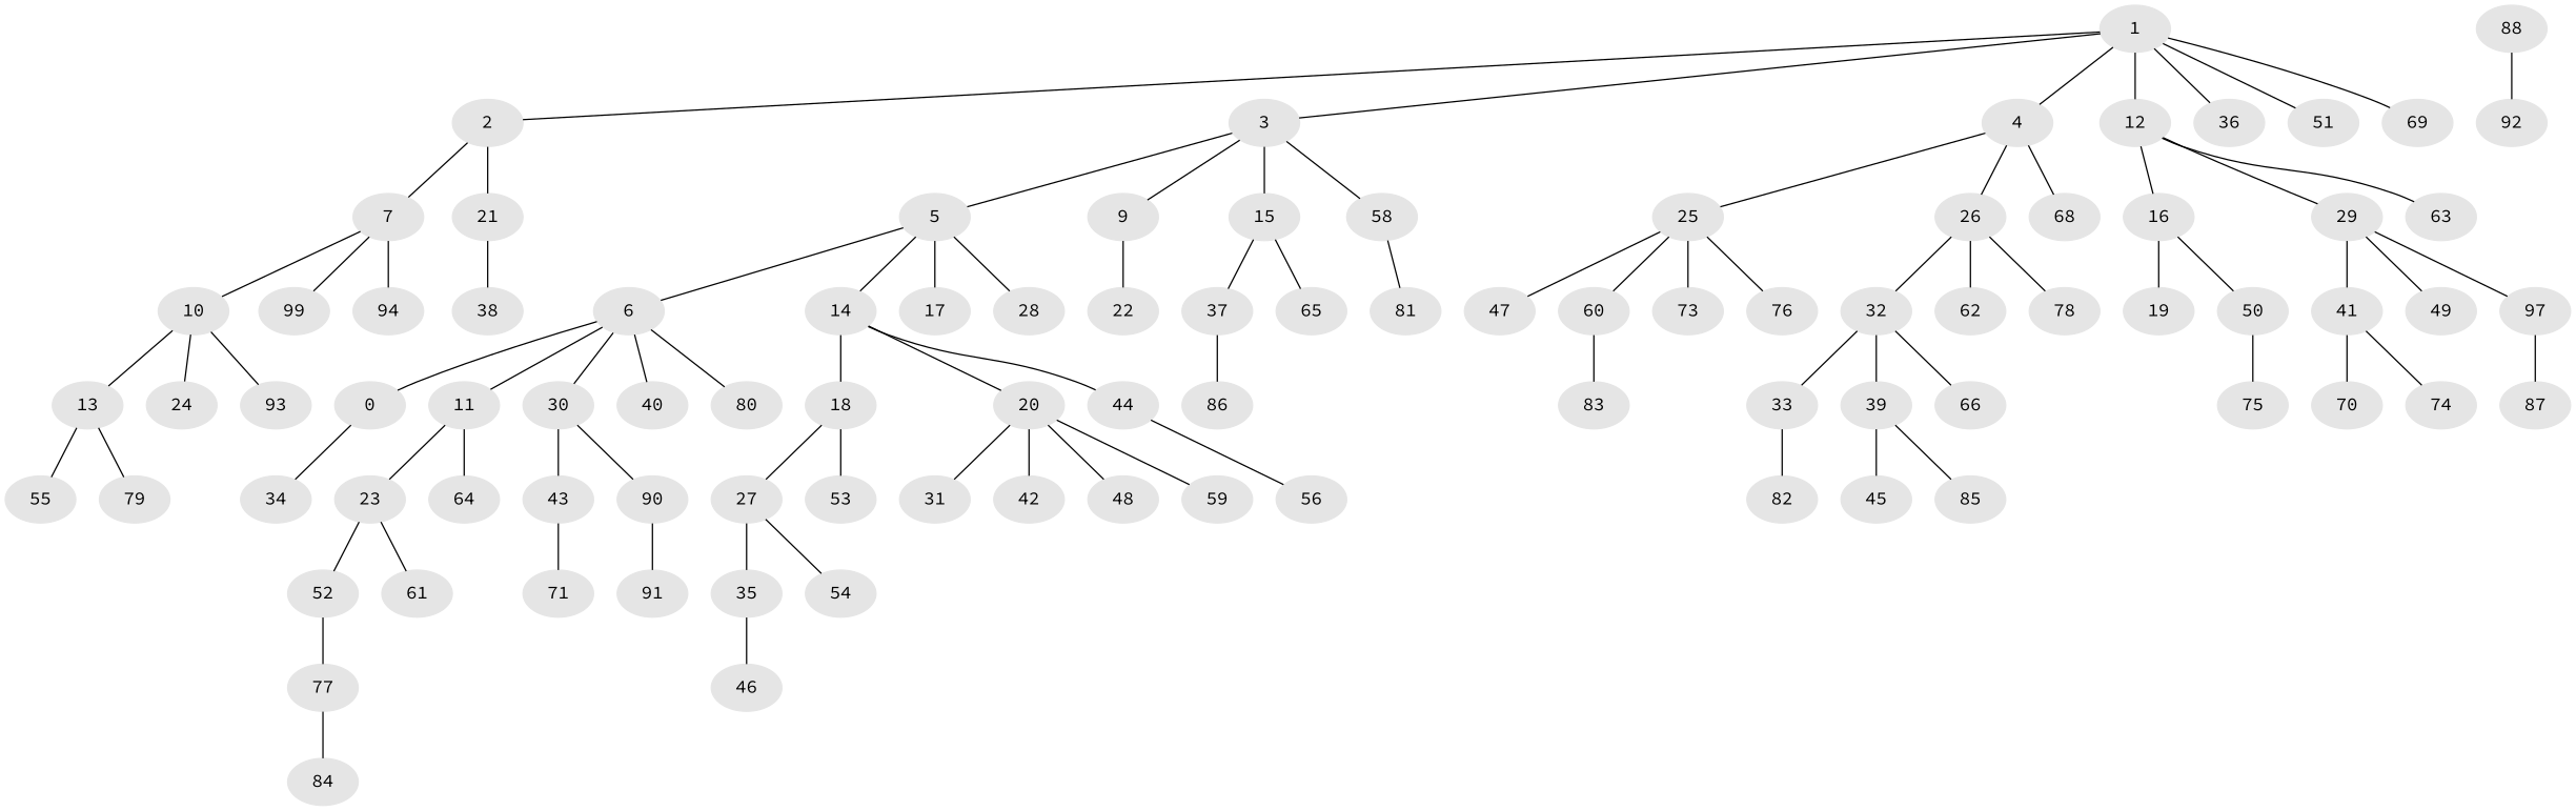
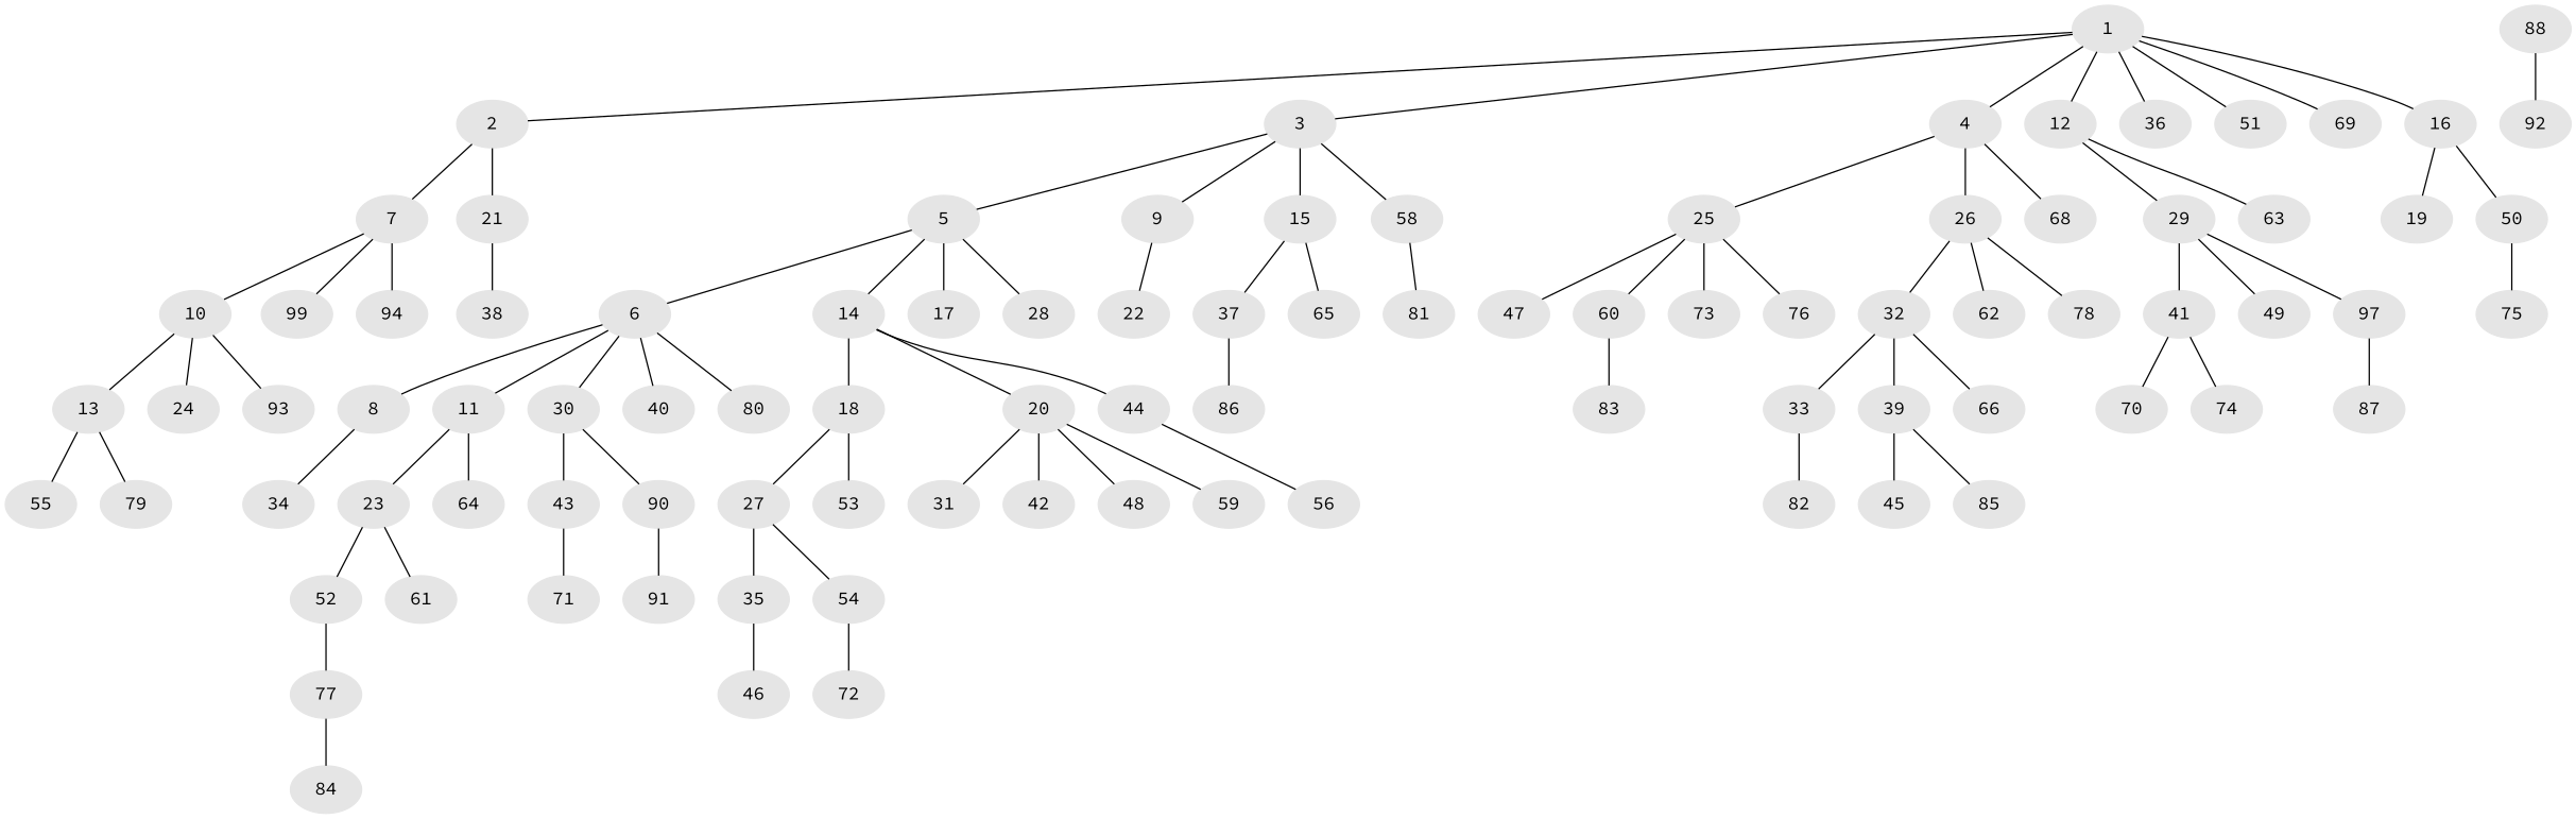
  graph {
    fontname="Source Code Pro"
    node [color=gray90 fontname="Source Code Pro" style=filled]
    edge [fontname="Source Code Pro"]
    1
    2
    3
    4
    12
    36
    51
    69
    7
    21
    5
    9
    15
    58
    25
    26
    68
    16
    29
    63
    10
    n22 [label=99]
    94
    38
    6
    14
    17
    28
    22
    37
    65
    81
    47
    60
    73
    76
    32
    62
    78
-   8 [label=0]
+   8
    11
    30
    40
    80
    18
    20
    44
    34
    23
    64
    43
    90
    13
    24
    93
    55
    79
    52
    61
    19
    50
    41
    49
    n64 [label=97]
    27
    53
    31
    42
    48
    59
    56
    86
    75
    35
    54
    77
    83
    33
    39
    66
    46
+   72
    70
    74
    87
    71
    91
    82
    45
    85
    88
    92
    84
    1 -- 2
    1 -- 3
    1 -- 4
    1 -- 12
    1 -- 36
    1 -- 51
    1 -- 69
    2 -- 7
    2 -- 21
    3 -- 5
    3 -- 9
    3 -- 15
    3 -- 58
    4 -- 25
    4 -- 26
    4 -- 68
-   12 -- 16
+   1 -- 16
    12 -- 29
    12 -- 63
    7 -- 10
    7 -- n22
    7 -- 94
    21 -- 38
    5 -- 6
    5 -- 14
    5 -- 17
    5 -- 28
    9 -- 22
    15 -- 37
    15 -- 65
    58 -- 81
    25 -- 47
    25 -- 60
    25 -- 73
    25 -- 76
    26 -- 32
    26 -- 62
    26 -- 78
    16 -- 19
    16 -- 50
    29 -- 41
    29 -- 49
    29 -- n64
    10 -- 13
    10 -- 24
    10 -- 93
    6 -- 8
    6 -- 11
    6 -- 30
    6 -- 40
    6 -- 80
    14 -- 18
    14 -- 20
    14 -- 44
    37 -- 86
    60 -- 83
    32 -- 33
    32 -- 39
    32 -- 66
    8 -- 34
    11 -- 23
    11 -- 64
    30 -- 43
    30 -- 90
    18 -- 27
    18 -- 53
    20 -- 31
    20 -- 42
    20 -- 48
    20 -- 59
    44 -- 56
    23 -- 52
    23 -- 61
    43 -- 71
    90 -- 91
    13 -- 55
    13 -- 79
    52 -- 77
    50 -- 75
    41 -- 70
    41 -- 74
    n64 -- 87
    27 -- 35
    27 -- 54
    35 -- 46
+   54 -- 72
    77 -- 84
    33 -- 82
    39 -- 45
    39 -- 85
    88 -- 92
  }
